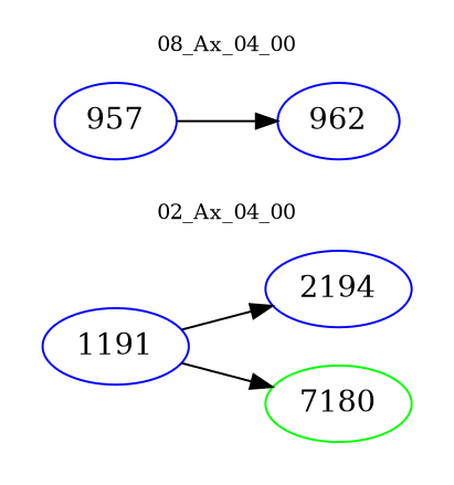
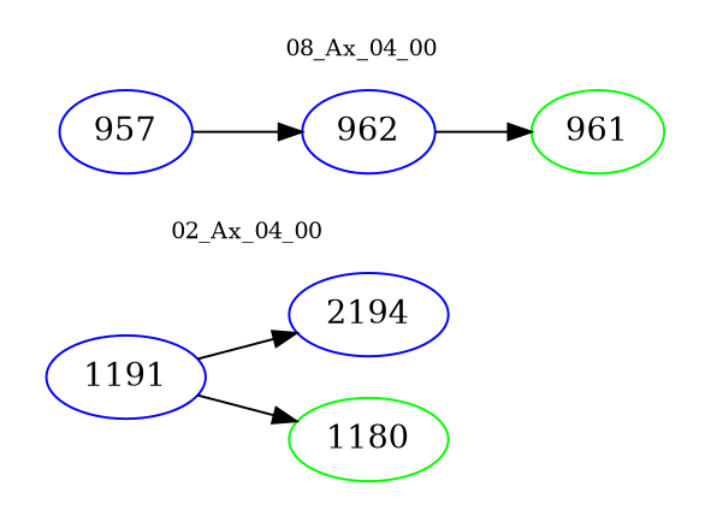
  digraph {
    rankdir=LR
    node [color=blue]
    edge [color=black]
    n1 [label=1191]
-   n2 [color=green label=7180]
+   n2 [color=green label=1180]
    n3 [label=2194]
    n4 [label=962]
    n5 [label=957]
+   n6 [color=green label=961]
    subgraph cluster_1 {
      color=white
      fontsize=10
      label="02_Ax_04_00"
      n1
      n2
      n3
    }
    subgraph cluster_2 {
      color=white
      fontsize=10
      label="08_Ax_04_00"
      n4
      n5
+     n6
    }
    n1 -> n2
    n1 -> n3
+   n4 -> n6
    n5 -> n4
  }
